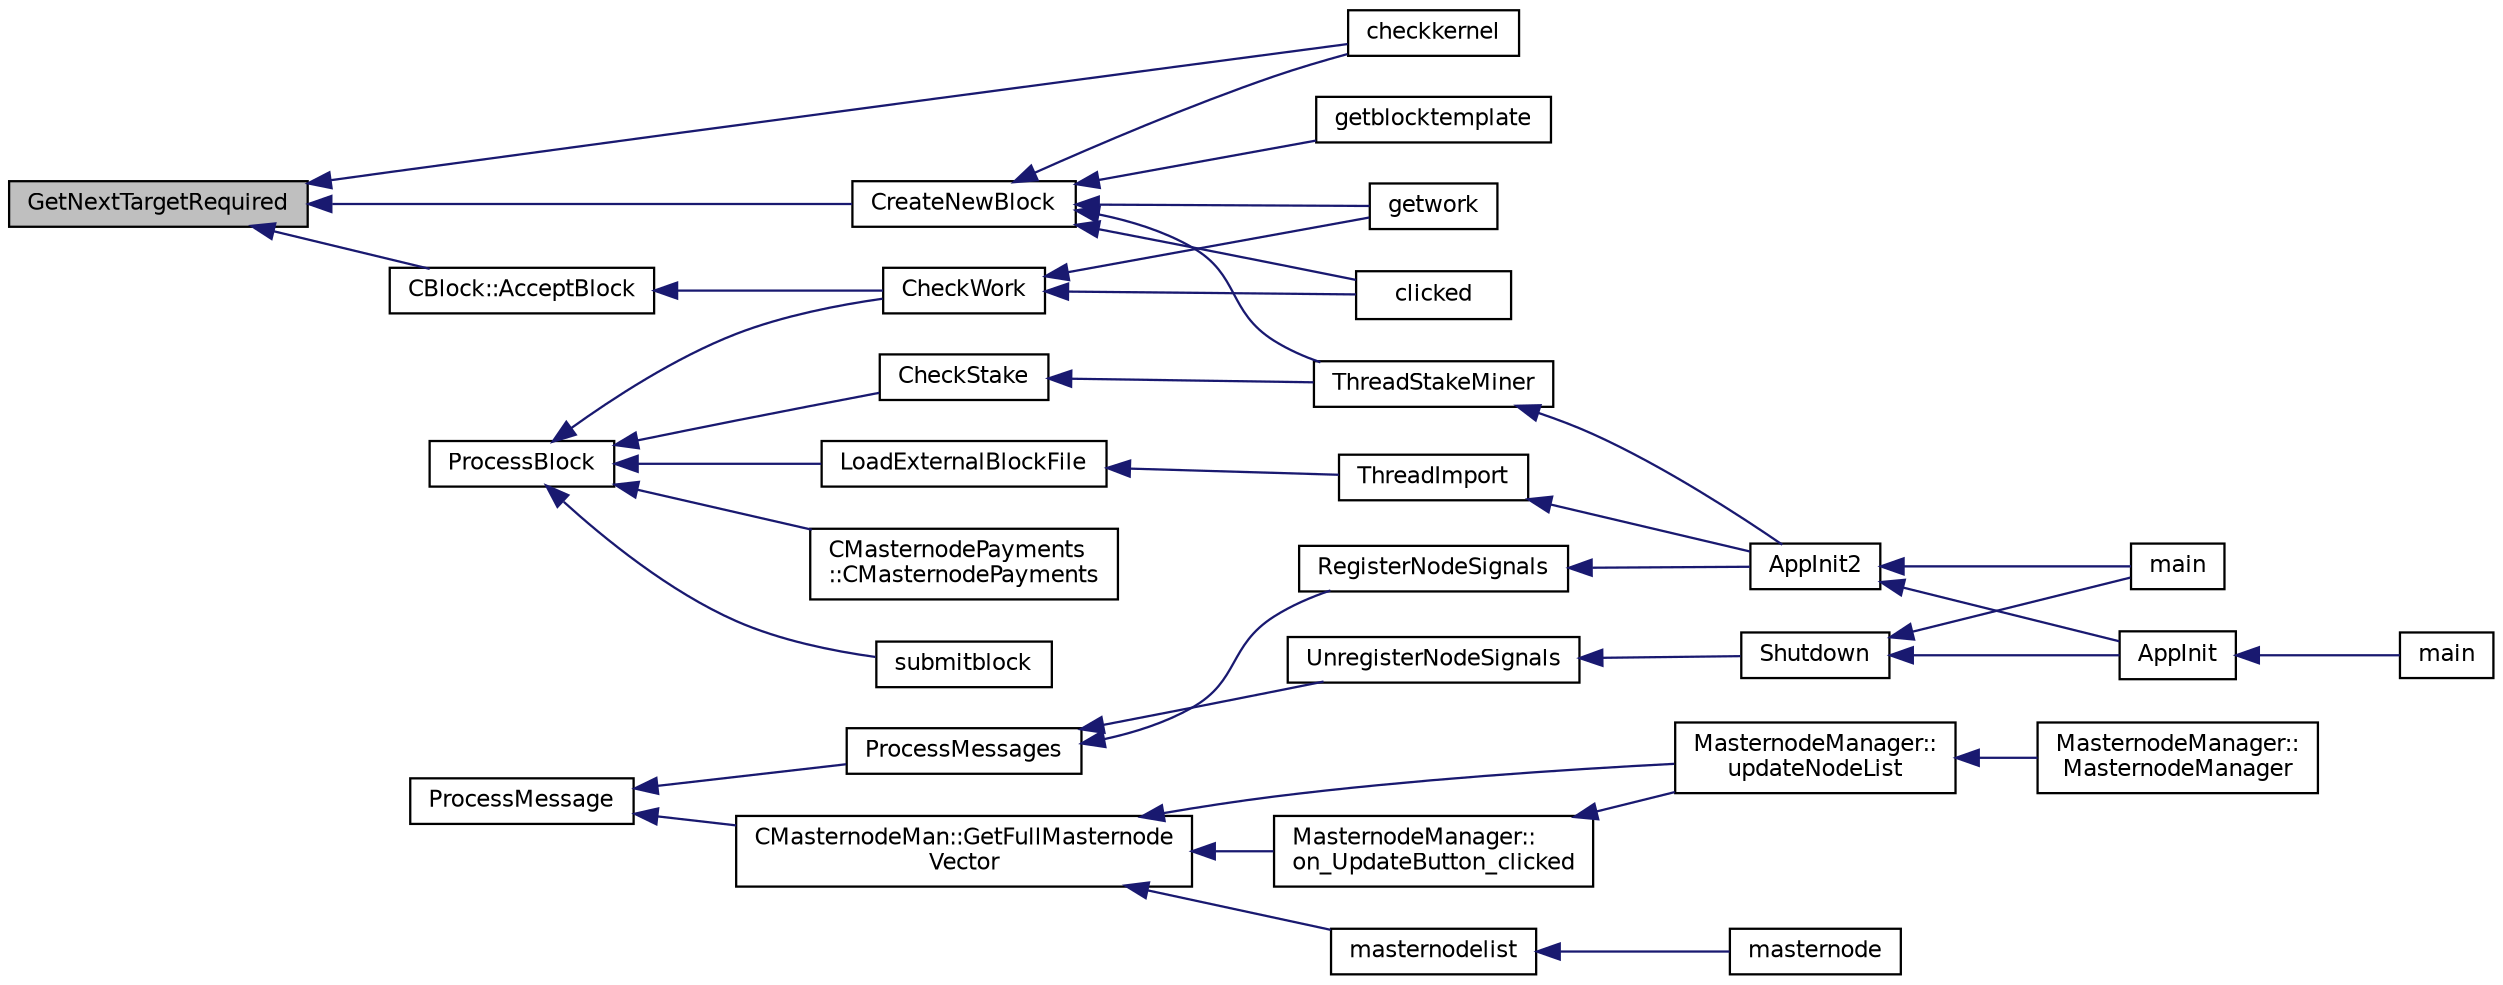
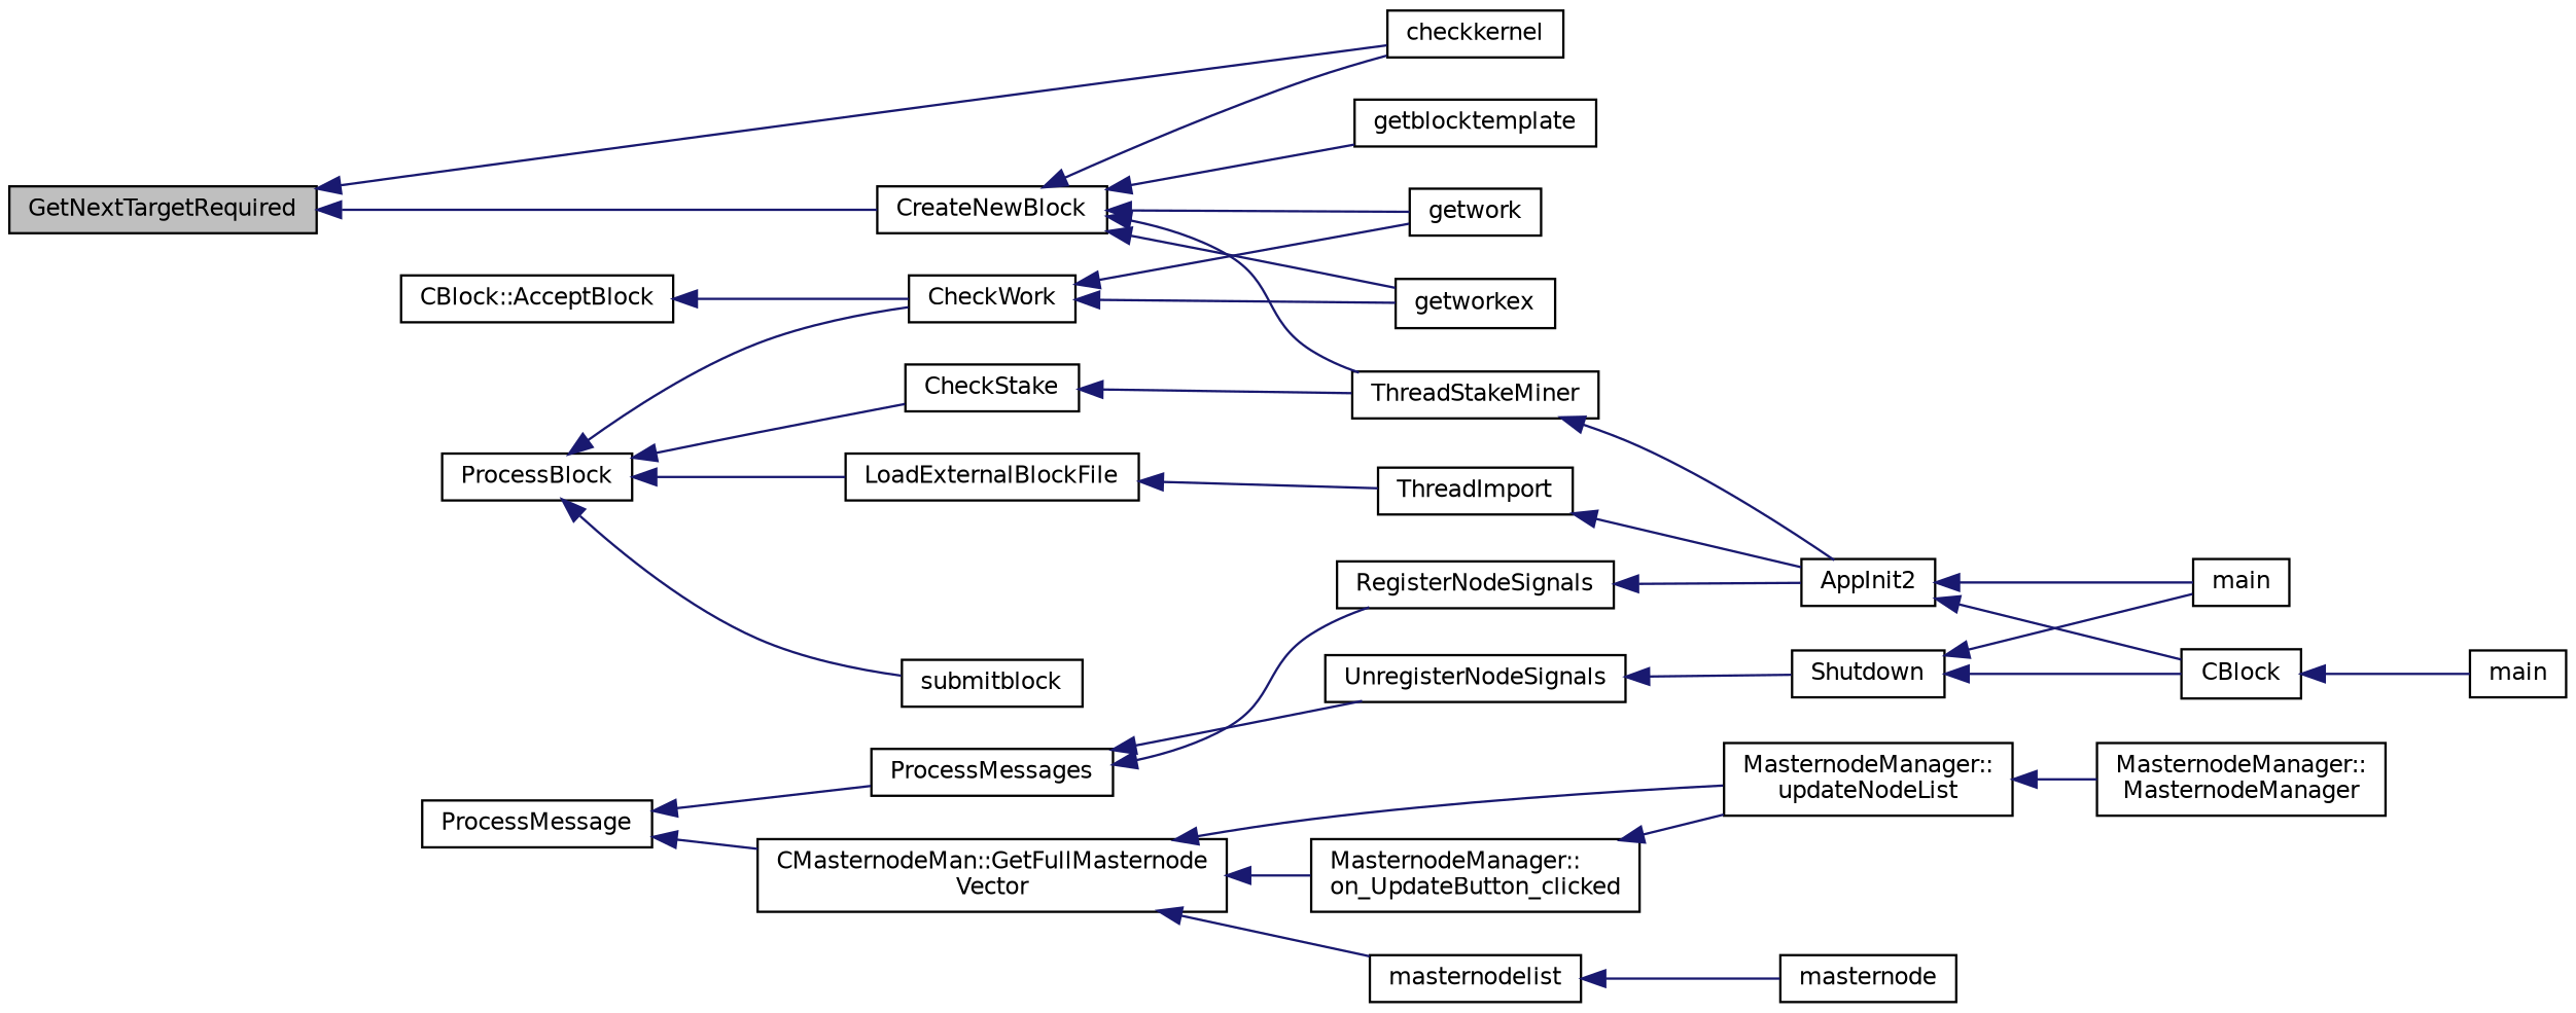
  digraph {
    rankdir=LR
    node [color=black fillcolor=white fontname=Helvetica fontsize=10 shape=record style=filled]
    edge [color=midnightblue dir=back fontname=Helvetica fontsize=10 labelfontname=Helvetica labelfontsize=10 style=solid]
    n1 [fillcolor=grey75 fontcolor=black height=0.2 label=GetNextTargetRequired width=0.4]
    n2 [height=0.2 label="CBlock::AcceptBlock" width=0.4]
    n3 [height=0.2 label=CreateNewBlock width=0.4]
    n4 [height=0.2 label=checkkernel width=0.4]
    n5 [height=0.2 label=CheckWork width=0.4]
-   n6 [height=0.2 label=clicked width=0.4]
+   n6 [height=0.2 label=getworkex width=0.4]
    n7 [height=0.2 label=getwork width=0.4]
    n8 [height=0.2 label=ThreadStakeMiner width=0.4]
    n9 [height=0.2 label=getblocktemplate width=0.4]
    n10 [height=0.2 label=ProcessBlock width=0.4]
    n11 [height=0.2 label=LoadExternalBlockFile width=0.4]
-   n12 [height=0.2 label="CMasternodePayments\l::CMasternodePayments" width=0.4]
    n13 [height=0.2 label=CheckStake width=0.4]
    n14 [height=0.2 label=submitblock width=0.4]
    n15 [height=0.2 label=ThreadImport width=0.4]
    n16 [height=0.2 label=ProcessMessage width=0.4]
    n17 [height=0.2 label=ProcessMessages width=0.4]
    n18 [height=0.2 label="CMasternodeMan::GetFullMasternode\lVector" width=0.4]
    n19 [height=0.2 label=AppInit2 width=0.4]
-   n20 [height=0.2 label=AppInit width=0.4]
+   n20 [height=0.2 label=CBlock width=0.4]
    n21 [height=0.2 label=main width=0.4]
    n22 [height=0.2 label=main width=0.4]
    n23 [height=0.2 label=RegisterNodeSignals width=0.4]
    n24 [height=0.2 label=UnregisterNodeSignals width=0.4]
    n25 [height=0.2 label="MasternodeManager::\lupdateNodeList" width=0.4]
    n26 [height=0.2 label="MasternodeManager::\lon_UpdateButton_clicked" width=0.4]
    n27 [height=0.2 label=masternodelist width=0.4]
    n28 [height=0.2 label=Shutdown width=0.4]
    n29 [height=0.2 label="MasternodeManager::\lMasternodeManager" width=0.4]
    n30 [height=0.2 label=masternode width=0.4]
-   n1 -> n2
    n1 -> n3
    n1 -> n4
    n2 -> n5
    n3 -> n4
    n3 -> n6
    n3 -> n7
    n3 -> n8
    n3 -> n9
    n5 -> n6
    n5 -> n7
    n8 -> n19
    n10 -> n5
    n10 -> n11
-   n10 -> n12
    n10 -> n13
    n10 -> n14
    n11 -> n15
    n13 -> n8
    n15 -> n19
    n16 -> n17
    n16 -> n18
    n17 -> n23
    n17 -> n24
    n18 -> n25
    n18 -> n26
    n18 -> n27
    n19 -> n20
    n19 -> n21
    n20 -> n22
    n23 -> n19
    n24 -> n28
    n25 -> n29
    n26 -> n25
    n27 -> n30
    n28 -> n20
    n28 -> n21
  }
